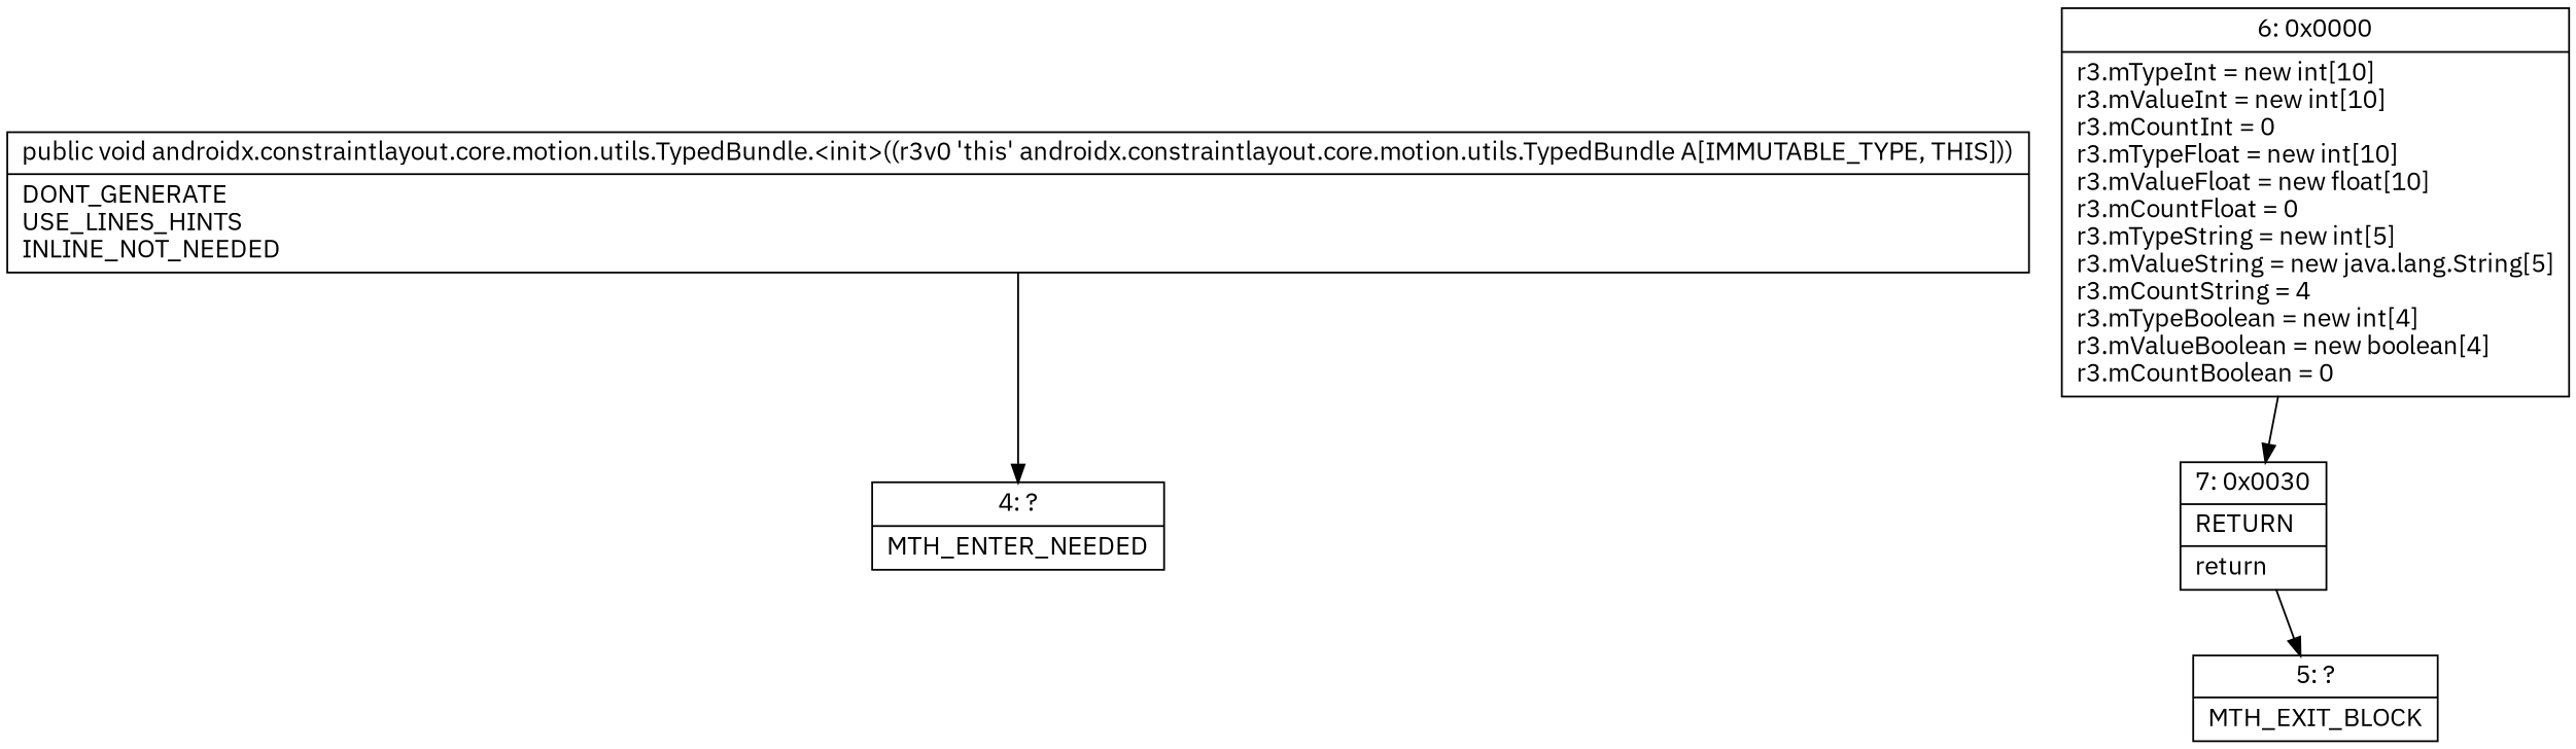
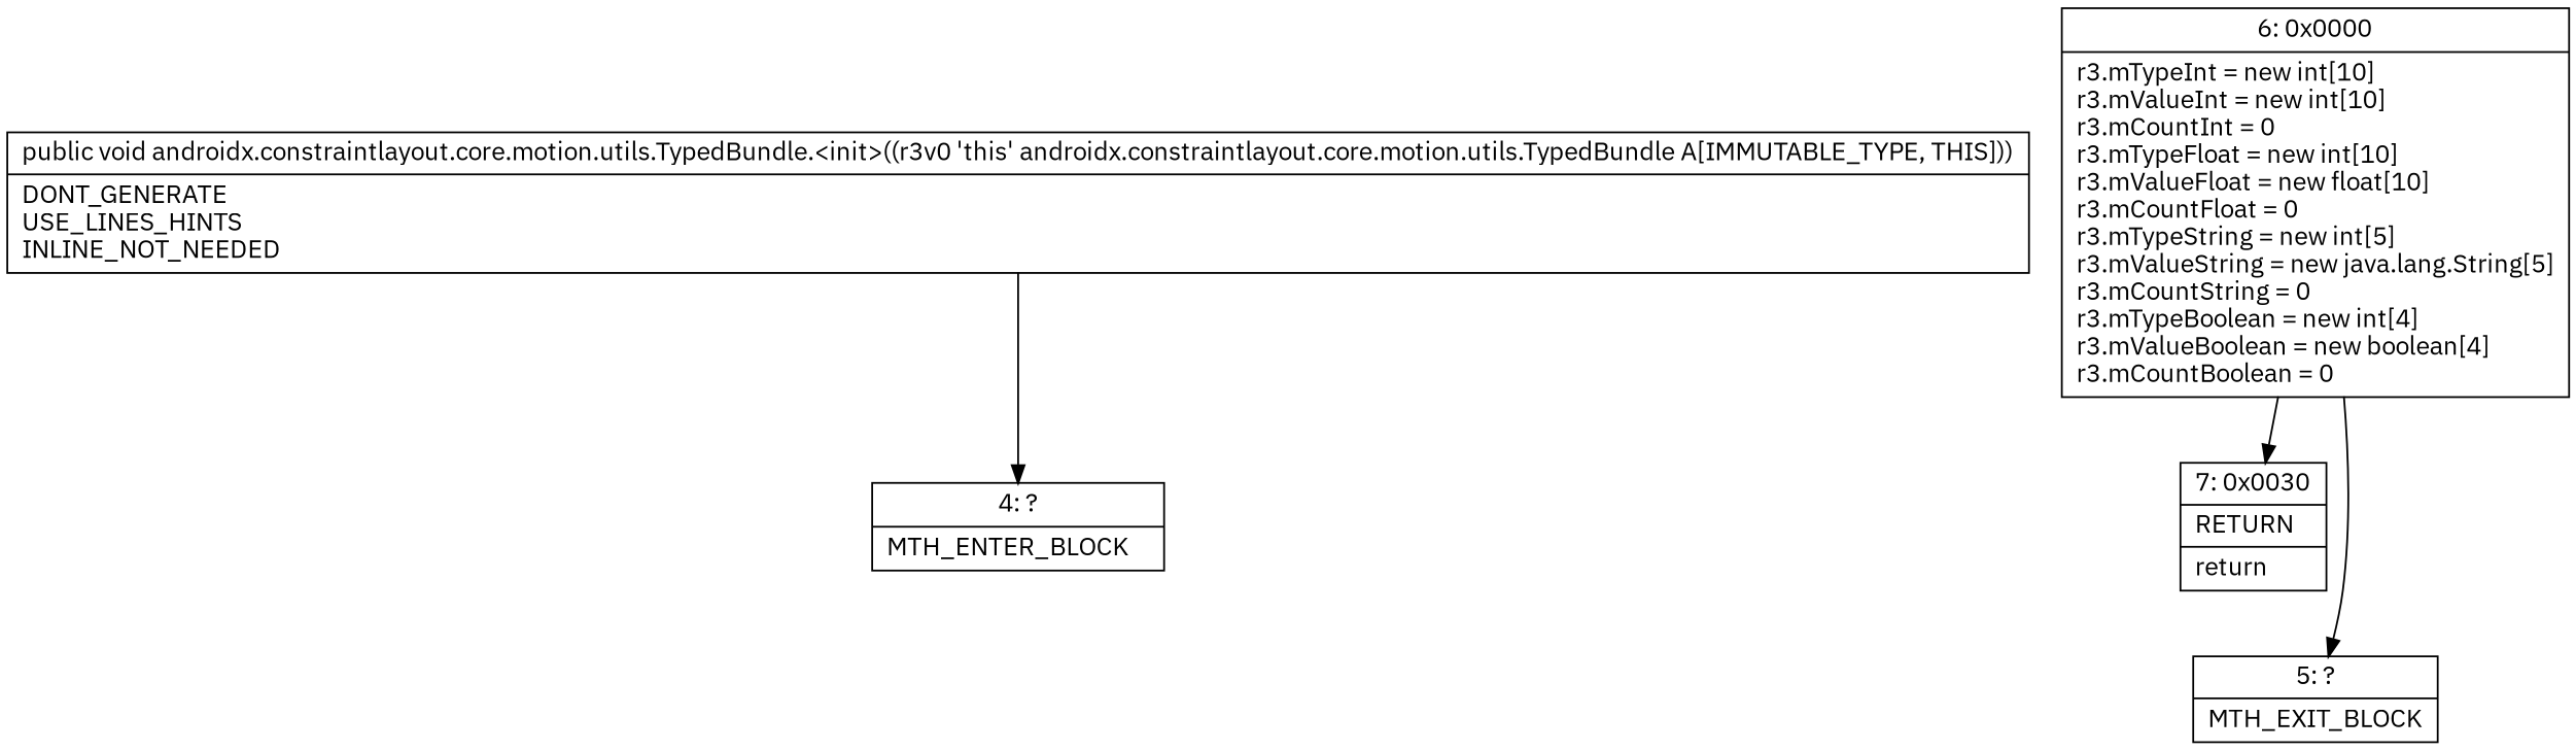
  digraph {
    fontname="IBM Plex Sans"
    node [fontname="IBM Plex Sans" shape=record]
    edge [fontname="IBM Plex Sans"]
-   n1 [label="{4\:\ ?|MTH_ENTER_NEEDED\l}"]
-   n2 [label="{6\:\ 0x0000|r3.mTypeInt = new int[10]\lr3.mValueInt = new int[10]\lr3.mCountInt = 0\lr3.mTypeFloat = new int[10]\lr3.mValueFloat = new float[10]\lr3.mCountFloat = 0\lr3.mTypeString = new int[5]\lr3.mValueString = new java.lang.String[5]\lr3.mCountString = 4\lr3.mTypeBoolean = new int[4]\lr3.mValueBoolean = new boolean[4]\lr3.mCountBoolean = 0\l}"]
+   n1 [label="{4\:\ ?|MTH_ENTER_BLOCK\l}"]
+   n2 [label="{6\:\ 0x0000|r3.mTypeInt = new int[10]\lr3.mValueInt = new int[10]\lr3.mCountInt = 0\lr3.mTypeFloat = new int[10]\lr3.mValueFloat = new float[10]\lr3.mCountFloat = 0\lr3.mTypeString = new int[5]\lr3.mValueString = new java.lang.String[5]\lr3.mCountString = 0\lr3.mTypeBoolean = new int[4]\lr3.mValueBoolean = new boolean[4]\lr3.mCountBoolean = 0\l}"]
    n3 [label="{7\:\ 0x0030|RETURN\l|return\l}"]
    n4 [label="{5\:\ ?|MTH_EXIT_BLOCK\l}"]
    n5 [label="{public void androidx.constraintlayout.core.motion.utils.TypedBundle.\<init\>((r3v0 'this' androidx.constraintlayout.core.motion.utils.TypedBundle A[IMMUTABLE_TYPE, THIS]))  | DONT_GENERATE\lUSE_LINES_HINTS\lINLINE_NOT_NEEDED\l}"]
    n2 -> n3
-   n3 -> n4
+   n2 -> n4
    n5 -> n1
  }
